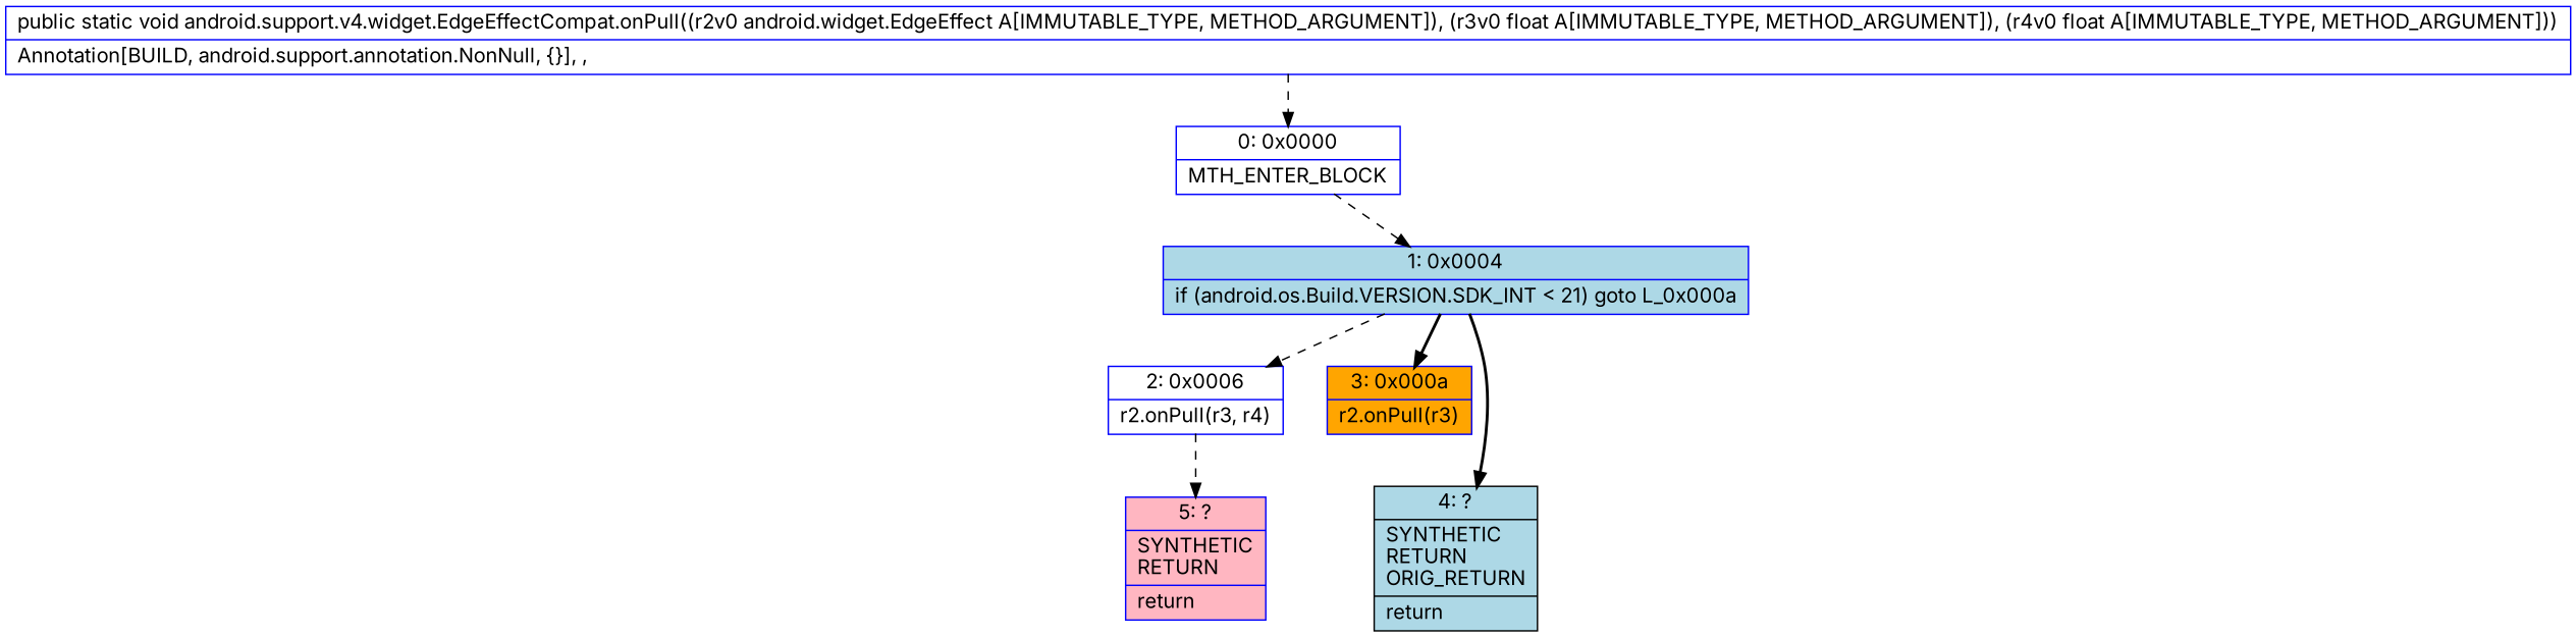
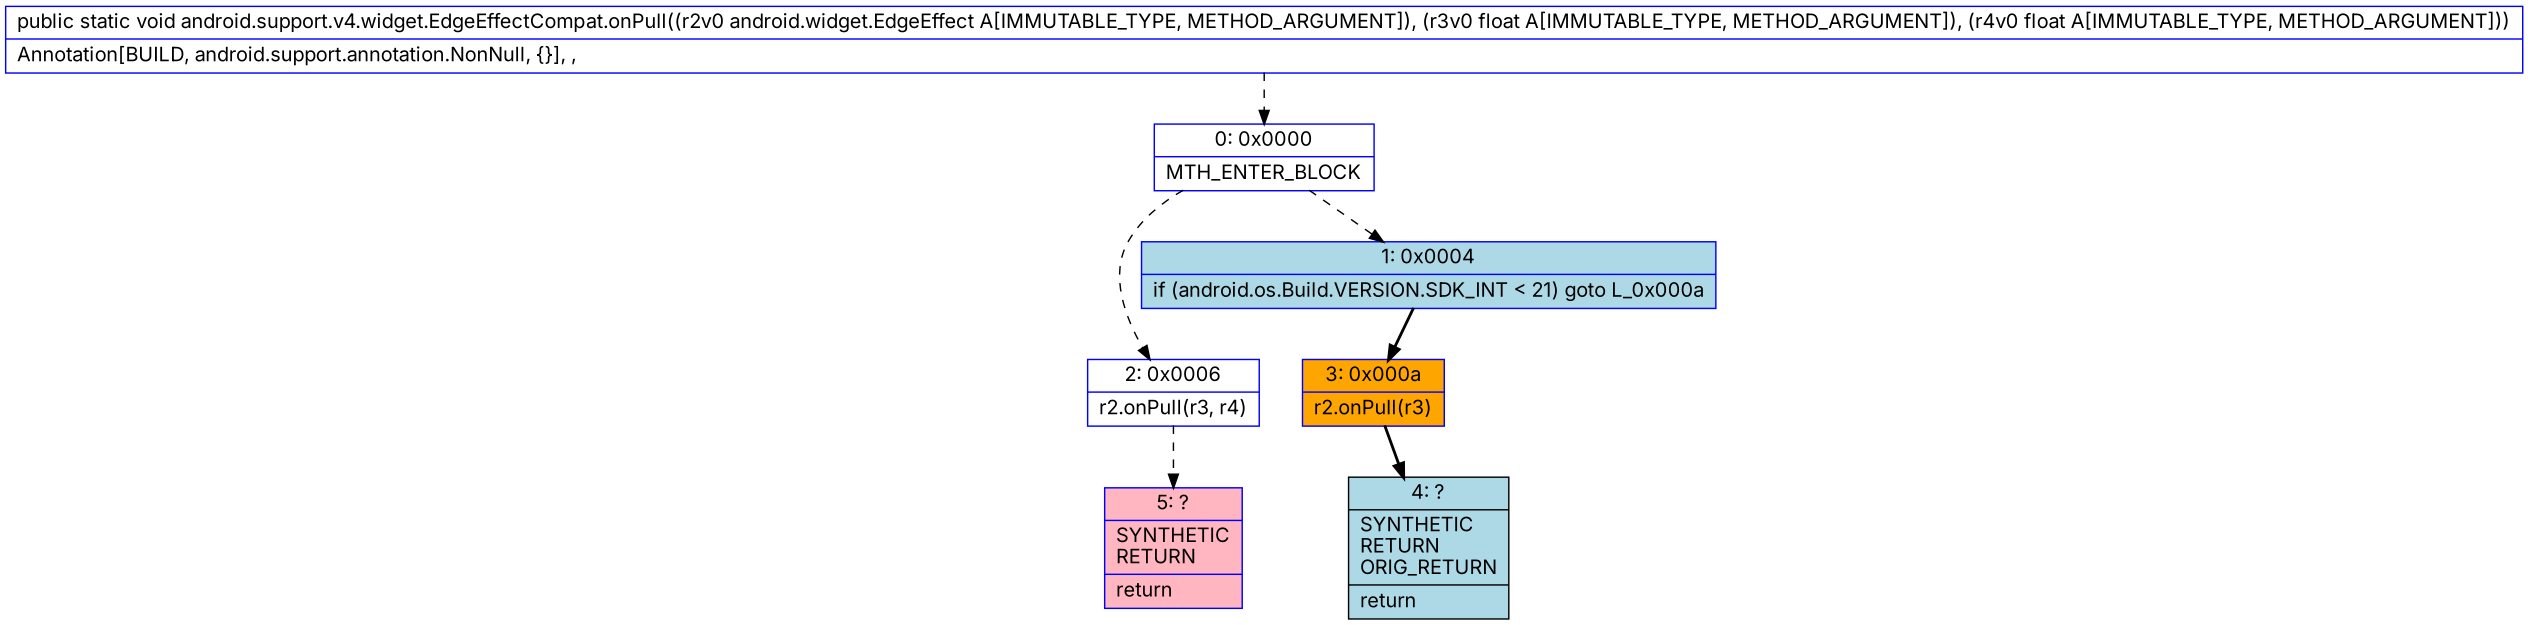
  digraph {
    fontname=Inter
    node [color=blue fillcolor=white fontname=Inter shape=record style=filled]
    edge [fontname=Inter style=dashed]
    n1 [label="{0\:\ 0x0000|MTH_ENTER_BLOCK\l}"]
    n2 [fillcolor=lightblue label="{1\:\ 0x0004|if (android.os.Build.VERSION.SDK_INT \< 21) goto L_0x000a\l}"]
    n3 [label="{2\:\ 0x0006|r2.onPull(r3, r4)\l}"]
    n4 [fillcolor=orange label="{3\:\ 0x000a|r2.onPull(r3)\l}"]
    n5 [fillcolor=lightpink label="{5\:\ ?|SYNTHETIC\lRETURN\l|return\l}"]
    n6 [color=black fillcolor=lightblue label="{4\:\ ?|SYNTHETIC\lRETURN\lORIG_RETURN\l|return\l}"]
    n7 [label="{public static void android.support.v4.widget.EdgeEffectCompat.onPull((r2v0 android.widget.EdgeEffect A[IMMUTABLE_TYPE, METHOD_ARGUMENT]), (r3v0 float A[IMMUTABLE_TYPE, METHOD_ARGUMENT]), (r4v0 float A[IMMUTABLE_TYPE, METHOD_ARGUMENT]))  | Annotation[BUILD, android.support.annotation.NonNull, \{\}], , \l}"]
    n1 -> n2
-   n2 -> n3
+   n1 -> n3
    n2 -> n4 [style=bold]
    n3 -> n5
-   n2 -> n6 [style=bold]
+   n4 -> n6 [style=bold]
    n7 -> n1
  }
